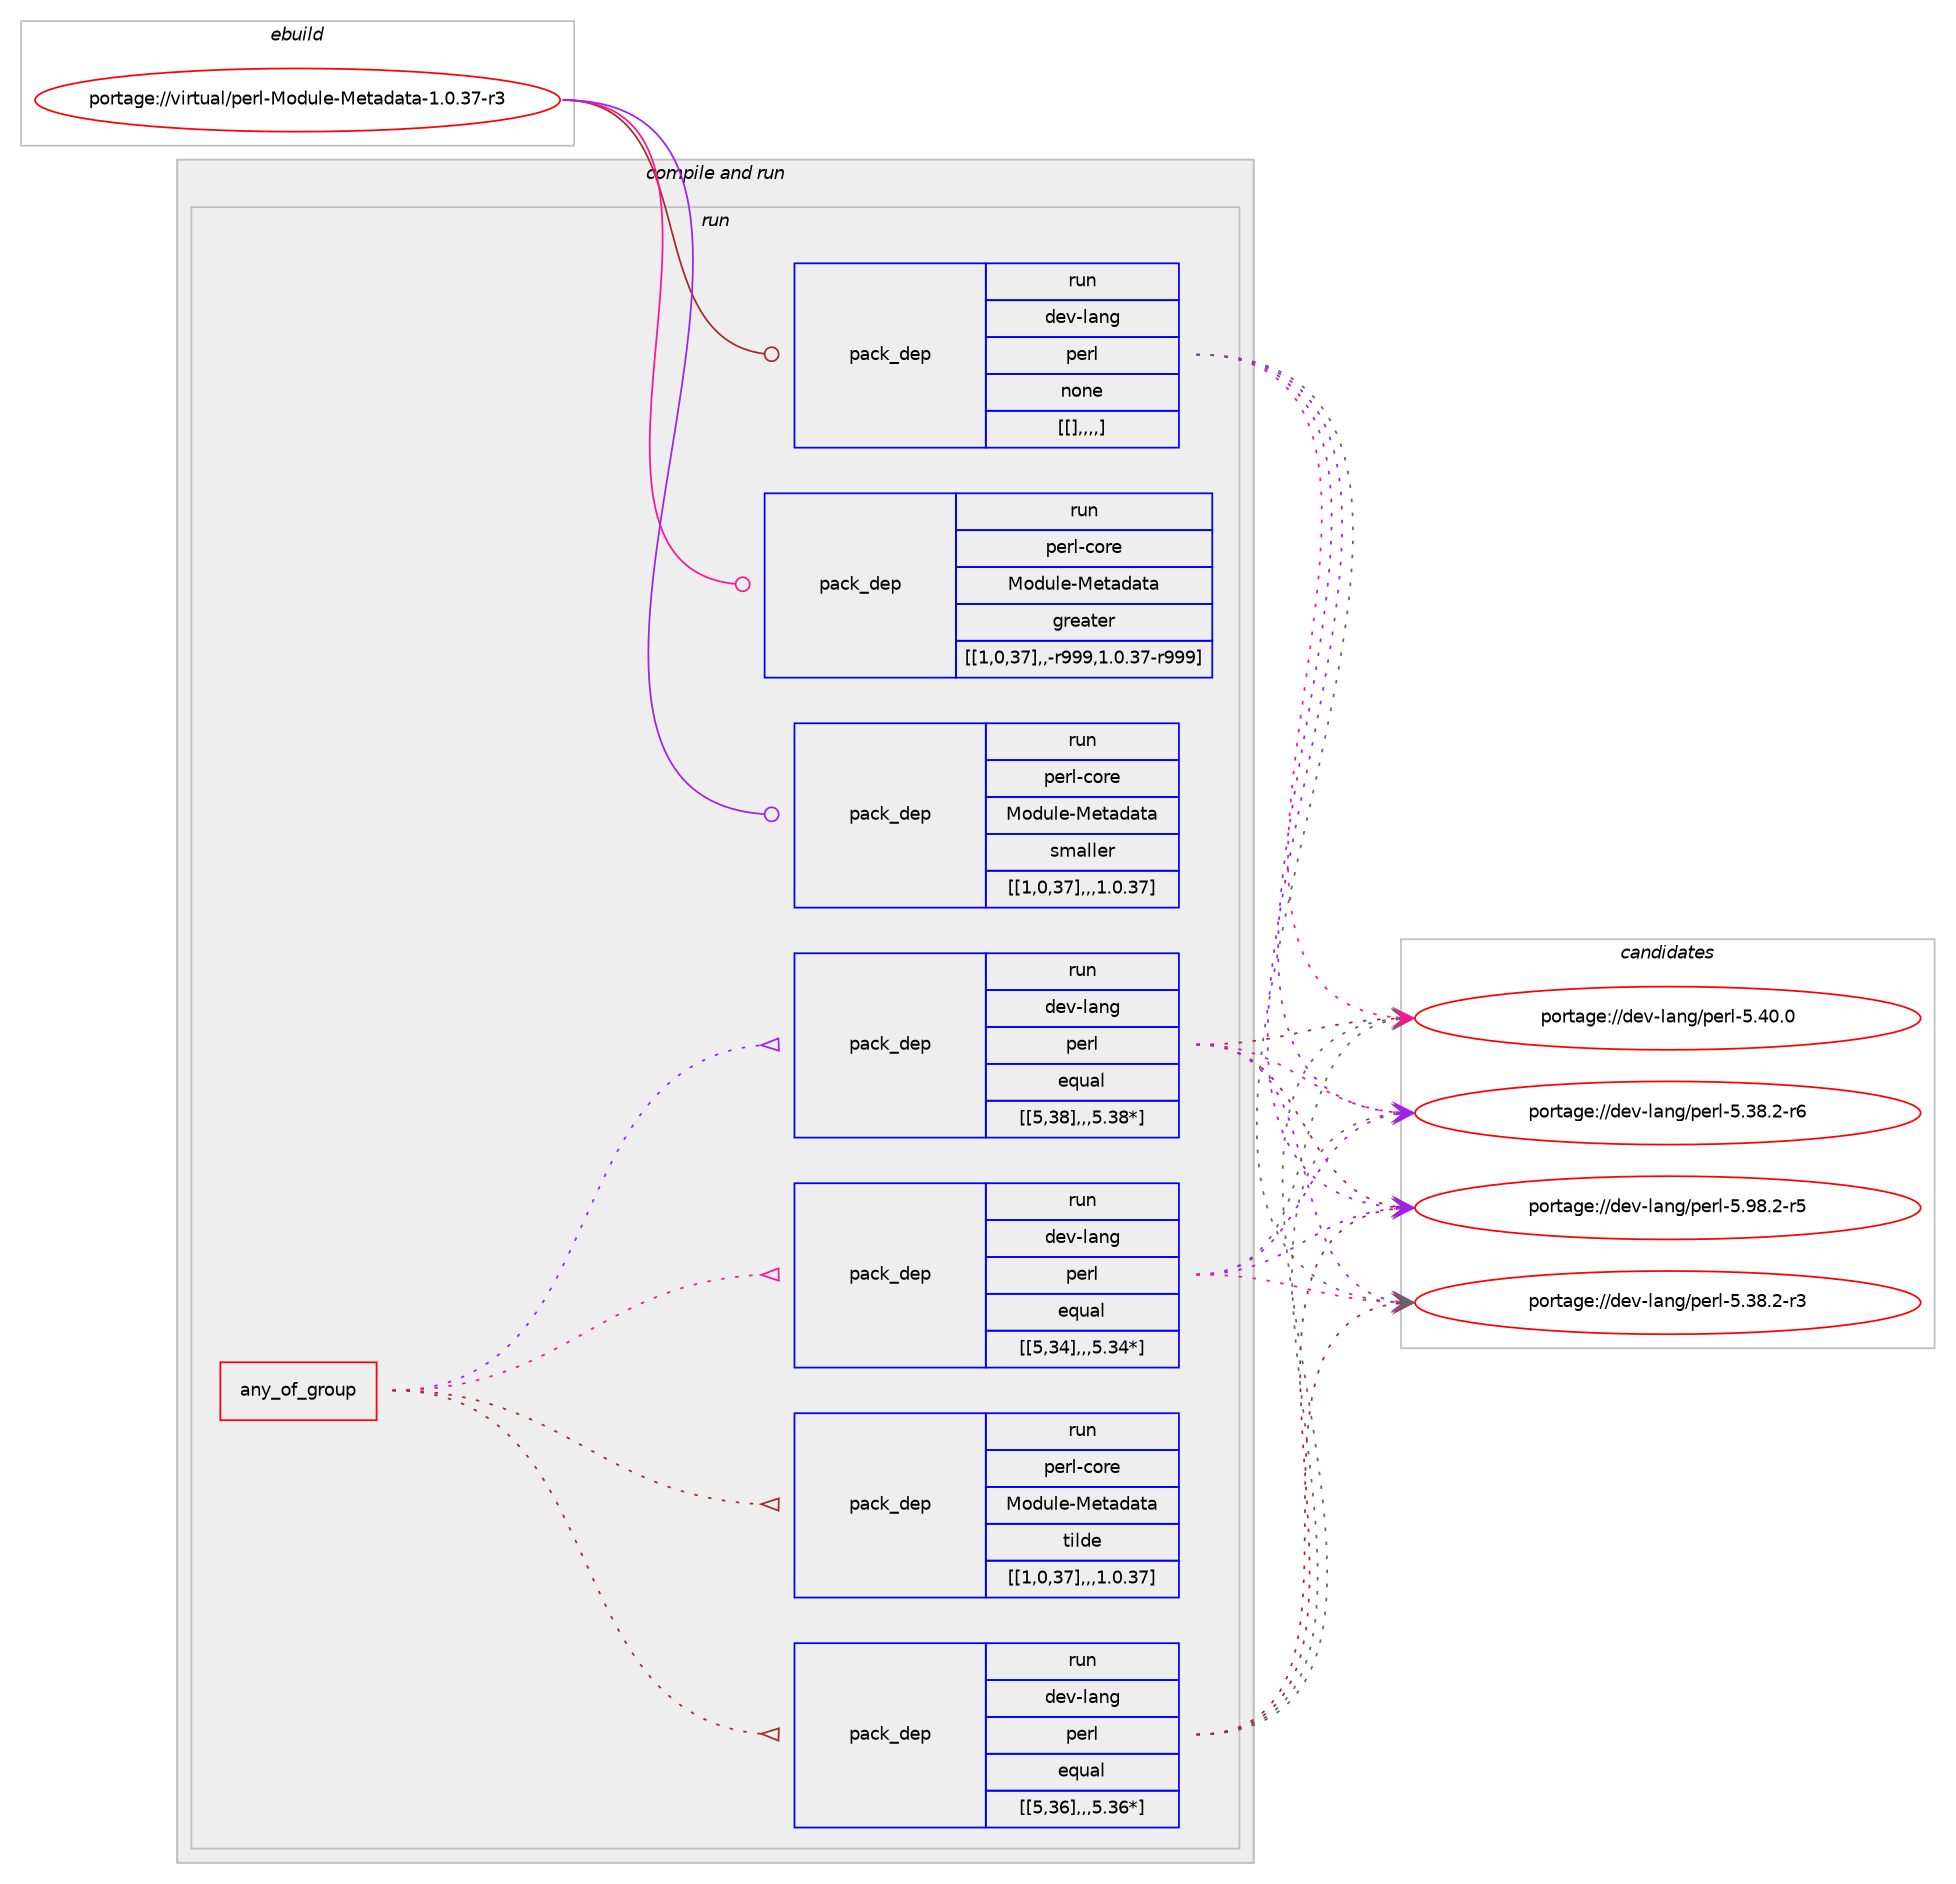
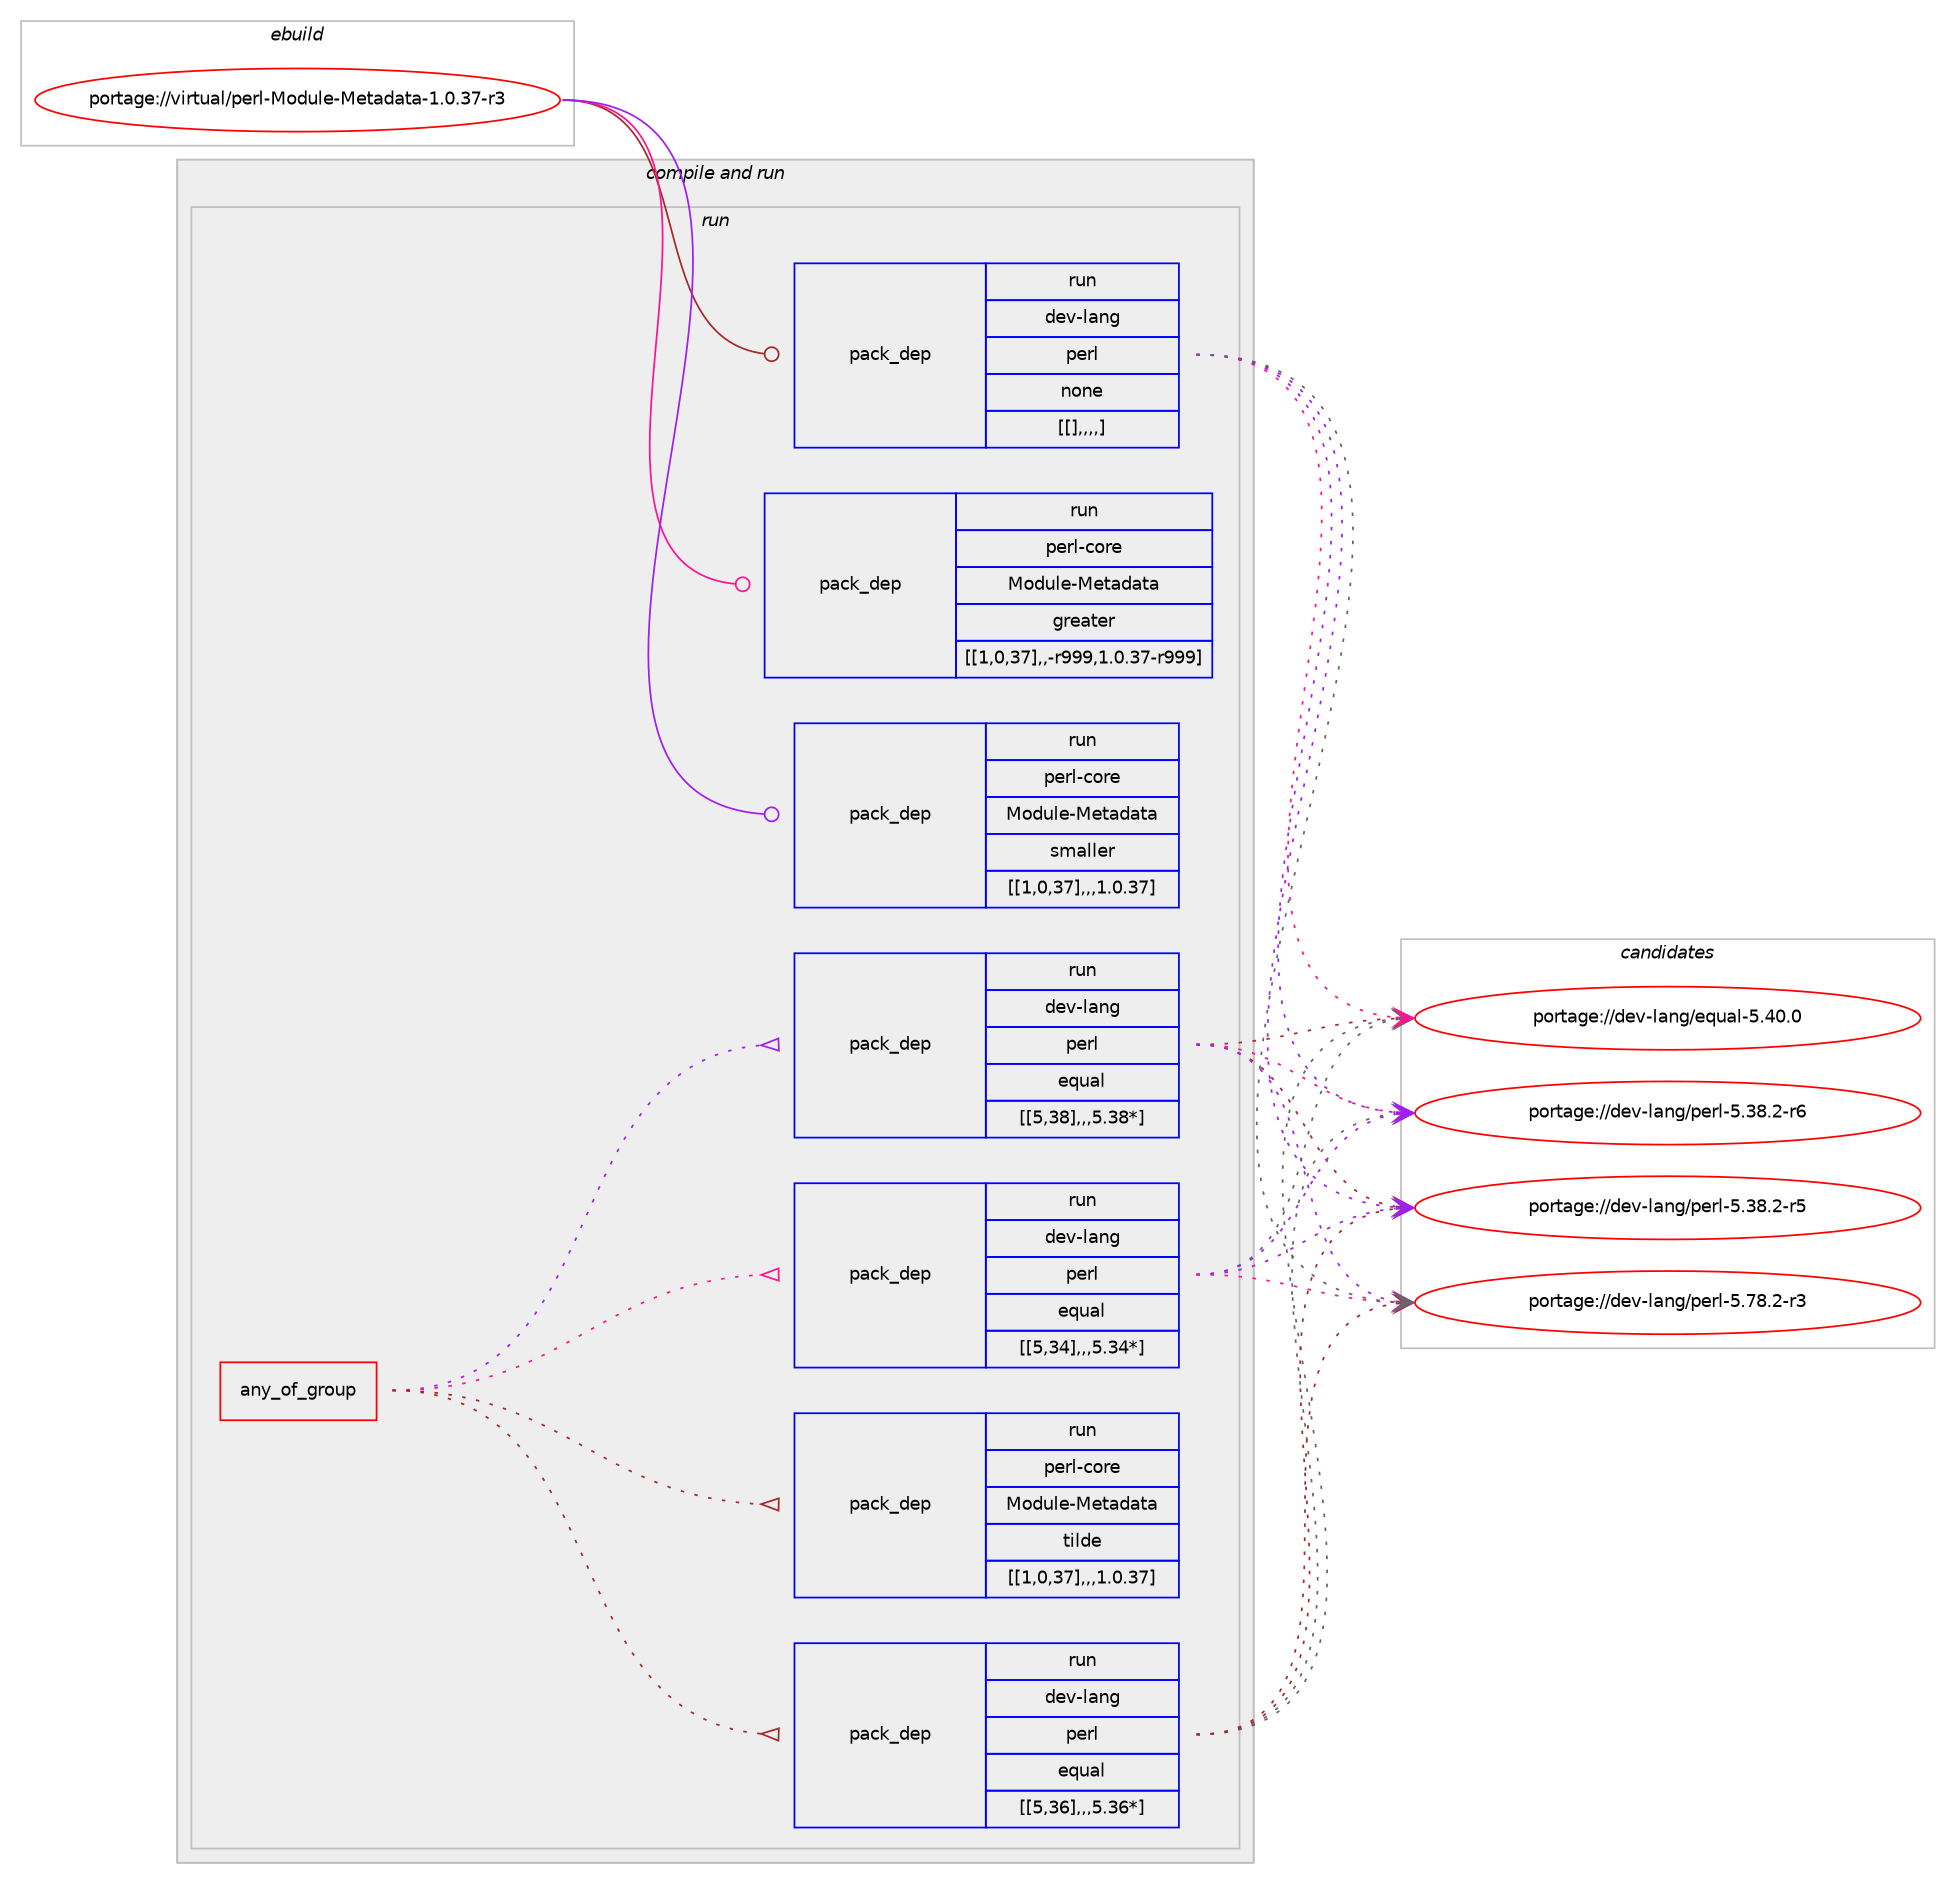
  digraph {
    compound=true
    concentrate=true
    fontname=Helvetica
    fontsize=10
    newrank=true
    rankdir=LR
    ranksep=1.5
    node [color=blue fontname=Helvetica fontsize=10 shape=none]
    edge [arrowhead=vee color=brown headport=w style=dotted tailport=e weight=100]
    n1 [color=red label="portage://virtual/perl-Module-Metadata-1.0.37-r3" width=4 shape=""]
    n2 [label=<<TABLE BORDER="0" CELLBORDER="1" CELLSPACING="0" CELLPADDING="4" WIDTH="220"><TR><TD ROWSPAN="6" CELLPADDING="30">pack_dep</TD></TR><TR><TD WIDTH="110">run</TD></TR><TR><TD>dev-lang</TD></TR><TR><TD>perl</TD></TR><TR><TD>equal</TD></TR><TR><TD>[[5,38],,,5.38*]</TD></TR></TABLE>>]
    n3 [label=<<TABLE BORDER="0" CELLBORDER="1" CELLSPACING="0" CELLPADDING="4" WIDTH="220"><TR><TD ROWSPAN="6" CELLPADDING="30">pack_dep</TD></TR><TR><TD WIDTH="110">run</TD></TR><TR><TD>dev-lang</TD></TR><TR><TD>perl</TD></TR><TR><TD>equal</TD></TR><TR><TD>[[5,36],,,5.36*]</TD></TR></TABLE>>]
    n4 [label=<<TABLE BORDER="0" CELLBORDER="1" CELLSPACING="0" CELLPADDING="4" WIDTH="220"><TR><TD ROWSPAN="6" CELLPADDING="30">pack_dep</TD></TR><TR><TD WIDTH="110">run</TD></TR><TR><TD>dev-lang</TD></TR><TR><TD>perl</TD></TR><TR><TD>equal</TD></TR><TR><TD>[[5,34],,,5.34*]</TD></TR></TABLE>>]
    n5 [label=<<TABLE BORDER="0" CELLBORDER="1" CELLSPACING="0" CELLPADDING="4" WIDTH="220"><TR><TD ROWSPAN="6" CELLPADDING="30">pack_dep</TD></TR><TR><TD WIDTH="110">run</TD></TR><TR><TD>perl-core</TD></TR><TR><TD>Module-Metadata</TD></TR><TR><TD>tilde</TD></TR><TR><TD>[[1,0,37],,,1.0.37]</TD></TR></TABLE>>]
    n6 [color=red label=<<TABLE BORDER="0" CELLBORDER="1" CELLSPACING="0" CELLPADDING="4"><TR><TD CELLPADDING="10">any_of_group</TD></TR></TABLE>>]
    n7 [label=<<TABLE BORDER="0" CELLBORDER="1" CELLSPACING="0" CELLPADDING="4" WIDTH="220"><TR><TD ROWSPAN="6" CELLPADDING="30">pack_dep</TD></TR><TR><TD WIDTH="110">run</TD></TR><TR><TD>dev-lang</TD></TR><TR><TD>perl</TD></TR><TR><TD>none</TD></TR><TR><TD>[[],,,,]</TD></TR></TABLE>>]
    n8 [label=<<TABLE BORDER="0" CELLBORDER="1" CELLSPACING="0" CELLPADDING="4" WIDTH="220"><TR><TD ROWSPAN="6" CELLPADDING="30">pack_dep</TD></TR><TR><TD WIDTH="110">run</TD></TR><TR><TD>perl-core</TD></TR><TR><TD>Module-Metadata</TD></TR><TR><TD>greater</TD></TR><TR><TD>[[1,0,37],,-r999,1.0.37-r999]</TD></TR></TABLE>>]
    n9 [label=<<TABLE BORDER="0" CELLBORDER="1" CELLSPACING="0" CELLPADDING="4" WIDTH="220"><TR><TD ROWSPAN="6" CELLPADDING="30">pack_dep</TD></TR><TR><TD WIDTH="110">run</TD></TR><TR><TD>perl-core</TD></TR><TR><TD>Module-Metadata</TD></TR><TR><TD>smaller</TD></TR><TR><TD>[[1,0,37],,,1.0.37]</TD></TR></TABLE>>]
-   n10 [color=red label="portage://dev-lang/perl-5.40.0" width=4 shape=""]
+   n10 [color=red label="portage://dev-lang/equal-5.40.0" width=4 shape=""]
    n11 [color=red label="portage://dev-lang/perl-5.38.2-r6" width=4 shape=""]
-   n12 [color=red label="portage://dev-lang/perl-5.98.2-r5" width=4 shape=""]
-   n13 [color=red label="portage://dev-lang/perl-5.38.2-r3" width=4 shape=""]
+   n12 [color=red label="portage://dev-lang/perl-5.38.2-r5" width=4 shape=""]
+   n13 [color=red label="portage://dev-lang/perl-5.78.2-r3" width=4 shape=""]
    subgraph cluster_1 {
      color=gray
      label=<<i>ebuild</i>>
      n1
    }
    subgraph cluster_2 {
      color=gray
      label=<<i>dependencies</i>>
      subgraph cluster_3 {
        color=gray
        fillcolor="#eeeeee"
        label=<<i>compile</i>>
        style=filled
      }
      subgraph cluster_4 {
        color=gray
        fillcolor="#eeeeee"
        label=<<i>compile and run</i>>
        style=filled
      }
      subgraph cluster_5 {
        color=gray
        fillcolor="#eeeeee"
        label=<<i>run</i>>
        style=filled
        subgraph sub_6 {
          color=gray
          fillcolor="#eeeeee"
          label=<<i>run</i>>
          style=filled
          n6
          subgraph sub_7 {
            color=gray
            fillcolor="#eeeeee"
            label=<<i>run</i>>
            style=filled
            n2
          }
          subgraph sub_8 {
            color=gray
            fillcolor="#eeeeee"
            label=<<i>run</i>>
            style=filled
            n3
          }
          subgraph sub_9 {
            color=gray
            fillcolor="#eeeeee"
            label=<<i>run</i>>
            style=filled
            n4
          }
          subgraph sub_10 {
            color=gray
            fillcolor="#eeeeee"
            label=<<i>run</i>>
            style=filled
            n5
          }
        }
        subgraph sub_11 {
          color=gray
          fillcolor="#eeeeee"
          label=<<i>run</i>>
          style=filled
          n7
        }
        subgraph sub_12 {
          color=gray
          fillcolor="#eeeeee"
          label=<<i>run</i>>
          style=filled
          n8
        }
        subgraph sub_13 {
          color=gray
          fillcolor="#eeeeee"
          label=<<i>run</i>>
          style=filled
          n9
        }
      }
    }
    subgraph cluster_14 {
      color=gray
      label=<<i>candidates</i>>
      rank=same
      subgraph sub_15 {
        color=black
        label=<<i>candidates</i>>
        nodesep=1
        rank=same
        n10
        n11
        n12
        n13
      }
      subgraph sub_16 {
        color=black
        label=<<i>candidates</i>>
        nodesep=1
        rank=same
        n10
        n11
        n12
        n13
      }
      subgraph sub_17 {
        color=black
        label=<<i>candidates</i>>
        nodesep=1
        rank=same
        n10
        n11
        n12
        n13
      }
      subgraph sub_18 {
        color=black
        label=<<i>candidates</i>>
        nodesep=1
        rank=same
      }
      subgraph sub_19 {
        color=black
        label=<<i>candidates</i>>
        nodesep=1
        rank=same
        n10
        n11
        n12
        n13
      }
      subgraph sub_20 {
        color=black
        label=<<i>candidates</i>>
        nodesep=1
        rank=same
      }
      subgraph sub_21 {
        color=black
        label=<<i>candidates</i>>
        nodesep=1
        rank=same
      }
    }
    n1 -> n7 [arrowhead=odot style=solid weight=20]
    n1 -> n8 [arrowhead=odot color=deeppink style=solid weight=20]
    n1 -> n9 [arrowhead=odot color=purple style=solid weight=20]
    n2 -> n10
    n2 -> n11 [color=deeppink]
    n2 -> n12
    n2 -> n13 [color=purple]
    n3 -> n10 [color=gray40]
    n3 -> n11 [color=gray40]
    n3 -> n12
    n3 -> n13
    n4 -> n10 [color=gray40]
    n4 -> n11 [color=purple]
    n4 -> n12 [color=purple]
    n4 -> n13 [color=deeppink]
    n6 -> n2 [arrowhead=oinv color=purple weight=20]
    n6 -> n3 [arrowhead=oinv weight=20]
    n6 -> n4 [arrowhead=oinv color=deeppink weight=20]
    n6 -> n5 [arrowhead=oinv weight=20]
    n7 -> n10 [color=deeppink]
    n7 -> n11 [color=purple]
    n7 -> n12 [color=purple]
    n7 -> n13 [color=gray40]
  }
